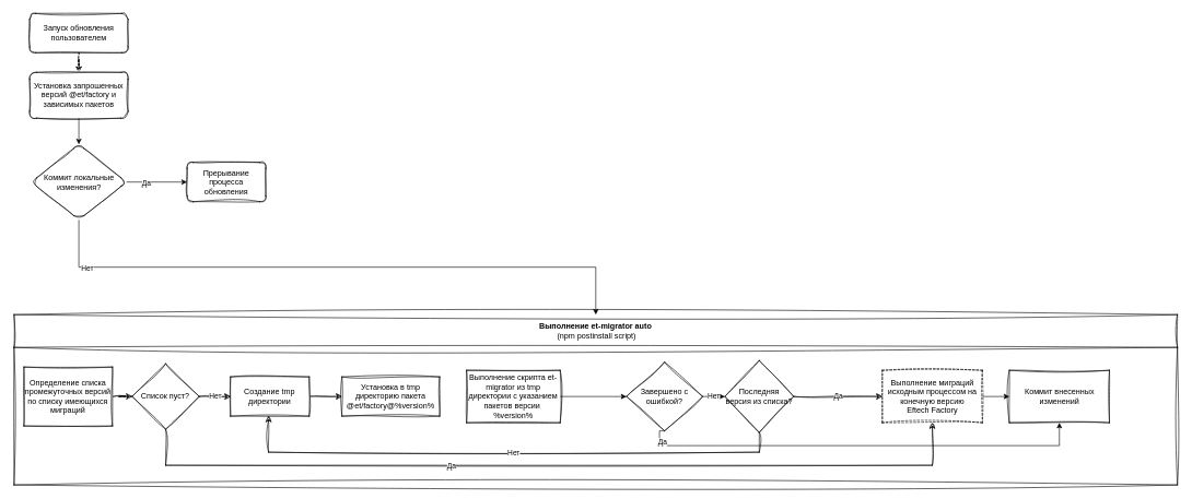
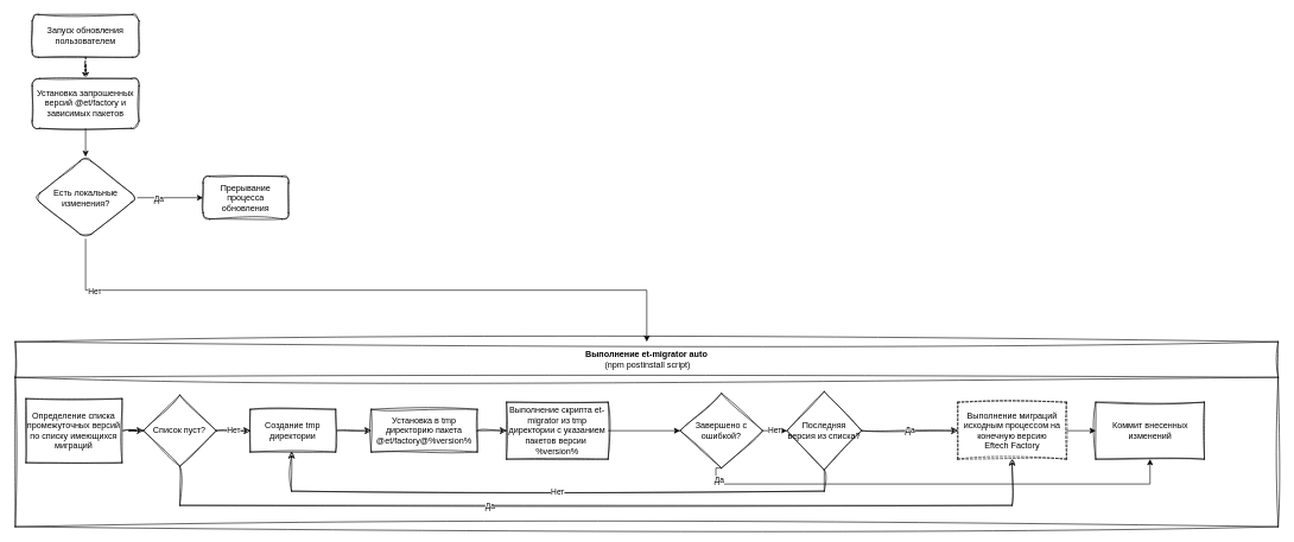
  <mxCell id="0" />
  <mxCell id="1" parent="0" />
  <mxCell id="2" value="" style="edgeStyle=orthogonalEdgeStyle;rounded=0;orthogonalLoop=1;jettySize=auto;html=1;flowAnimation=0;orthogonal=0;sketch=1;curveFitting=1;jiggle=2;dashed=1;" edge="1" parent="1" source="3" target="5"><mxGeometry relative="1" as="geometry" /></mxCell>
  <mxCell id="3" value="Запуск обновления пользователем" style="rounded=1;whiteSpace=wrap;html=1;fontSize=12;glass=0;strokeWidth=1;shadow=0;sketch=1;curveFitting=1;jiggle=2;" vertex="1" parent="1"><mxGeometry x="44" y="20" width="150" height="60" as="geometry" /></mxCell>
  <mxCell id="4" value="" style="edgeStyle=orthogonalEdgeStyle;rounded=0;orthogonalLoop=1;jettySize=auto;html=1;" edge="1" parent="1" source="5" target="34"><mxGeometry relative="1" as="geometry" /></mxCell>
  <mxCell id="5" value="Установка запрошенных версий @et/factory и зависимых пакетов" style="rounded=1;whiteSpace=wrap;html=1;fontSize=12;glass=0;strokeWidth=1;shadow=0;comic=0;enumerate=0;sketch=1;curveFitting=1;jiggle=2;" vertex="1" parent="1"><mxGeometry x="44" y="110" width="150" height="70" as="geometry" /></mxCell>
  <mxCell id="6" value="Выполнение et-migrator auto&lt;br style=&quot;border-color: var(--border-color); font-weight: 400;&quot;&gt;&lt;span style=&quot;font-weight: 400;&quot;&gt;&amp;nbsp;(npm postinstall script)&lt;/span&gt;" style="swimlane;whiteSpace=wrap;html=1;startSize=50;sketch=1;curveFitting=1;jiggle=2;" vertex="1" parent="1"><mxGeometry x="20.25" y="480" width="1773.75" height="260" as="geometry"><mxRectangle x="136.25" y="280" width="197.5" height="50" as="alternateBounds" /></mxGeometry></mxCell>
  <mxCell id="7" value="" style="edgeStyle=orthogonalEdgeStyle;rounded=0;orthogonalLoop=1;jettySize=auto;html=1;sketch=1;curveFitting=1;jiggle=2;" edge="1" parent="6" source="8" target="12"><mxGeometry relative="1" as="geometry" /></mxCell>
  <mxCell id="8" value="Определение списка промежуточных версий по списку имеющихся миграций" style="rounded=0;whiteSpace=wrap;html=1;sketch=1;curveFitting=1;jiggle=2;" vertex="1" parent="6"><mxGeometry x="15" y="80" width="135" height="90" as="geometry" /></mxCell>
  <mxCell id="9" value="Нет" style="edgeStyle=orthogonalEdgeStyle;rounded=0;orthogonalLoop=1;jettySize=auto;html=1;sketch=1;curveFitting=1;jiggle=2;" edge="1" parent="6" source="12" target="14"><mxGeometry relative="1" as="geometry" /></mxCell>
  <mxCell id="10" style="edgeStyle=orthogonalEdgeStyle;rounded=0;orthogonalLoop=1;jettySize=auto;html=1;exitX=0.5;exitY=1;exitDx=0;exitDy=0;entryX=0.5;entryY=1;entryDx=0;entryDy=0;sketch=1;curveFitting=1;jiggle=2;" edge="1" parent="6" source="12" target="23"><mxGeometry relative="1" as="geometry"><Array as="points"><mxPoint x="231" y="230" /><mxPoint x="1400" y="230" /></Array></mxGeometry></mxCell>
  <mxCell id="11" value="Да" style="edgeLabel;html=1;align=center;verticalAlign=middle;resizable=0;points=[];" vertex="1" connectable="0" parent="10"><mxGeometry x="-0.241" y="-1" relative="1" as="geometry"><mxPoint x="1" as="offset" /></mxGeometry></mxCell>
  <mxCell id="12" value="Список пуст?" style="rhombus;whiteSpace=wrap;html=1;sketch=1;curveFitting=1;jiggle=2;" vertex="1" parent="6"><mxGeometry x="180" y="75" width="102.25" height="100" as="geometry" /></mxCell>
  <mxCell id="13" value="" style="edgeStyle=orthogonalEdgeStyle;rounded=0;orthogonalLoop=1;jettySize=auto;html=1;sketch=1;curveFitting=1;jiggle=2;" edge="1" parent="6" source="14" target="15"><mxGeometry relative="1" as="geometry" /></mxCell>
  <mxCell id="14" value="Создание tmp директории" style="whiteSpace=wrap;html=1;sketch=1;curveFitting=1;jiggle=2;" vertex="1" parent="6"><mxGeometry x="329.995" y="95" width="120" height="60" as="geometry" /></mxCell>
  <mxCell id="15" value="Установка в tmp директорию пакета @et/factory@%version%" style="whiteSpace=wrap;html=1;sketch=1;curveFitting=1;jiggle=2;" vertex="1" parent="6"><mxGeometry x="500" y="95" width="148.88" height="60" as="geometry" /></mxCell>
  <mxCell id="16" value="" style="edgeStyle=orthogonalEdgeStyle;rounded=0;orthogonalLoop=1;jettySize=auto;html=1;" edge="1" parent="6" source="17" target="29"><mxGeometry relative="1" as="geometry" /></mxCell>
  <mxCell id="17" value="Выполнение скрипта et-migrator из tmp директории с указанием пакетов версии&amp;nbsp; %version%" style="whiteSpace=wrap;html=1;sketch=1;curveFitting=1;jiggle=2;" vertex="1" parent="6"><mxGeometry x="690" y="85" width="142.63" height="80" as="geometry" /></mxCell>
+ <mxCell id="18" value="" style="edgeStyle=orthogonalEdgeStyle;rounded=0;orthogonalLoop=1;jettySize=auto;html=1;sketch=1;curveFitting=1;jiggle=2;" edge="1" parent="6" source="15" target="17"><mxGeometry relative="1" as="geometry" /></mxCell>
  <mxCell id="19" value="Да" style="edgeStyle=orthogonalEdgeStyle;rounded=0;orthogonalLoop=1;jettySize=auto;html=1;sketch=1;curveFitting=1;jiggle=2;" edge="1" parent="6" source="22" target="23"><mxGeometry relative="1" as="geometry" /></mxCell>
  <mxCell id="20" style="edgeStyle=orthogonalEdgeStyle;rounded=0;orthogonalLoop=1;jettySize=auto;html=1;entryX=0.5;entryY=1;entryDx=0;entryDy=0;sketch=1;curveFitting=1;jiggle=2;exitX=0.5;exitY=1;exitDx=0;exitDy=0;" edge="1" parent="6" source="22"><mxGeometry relative="1" as="geometry"><mxPoint x="823.75" y="190" as="sourcePoint" /><mxPoint x="387.995" y="155" as="targetPoint" /><Array as="points"><mxPoint x="1136" y="210" /><mxPoint x="388" y="210" /></Array></mxGeometry></mxCell>
  <mxCell id="21" value="Нет" style="edgeLabel;html=1;align=center;verticalAlign=middle;resizable=0;points=[];" vertex="1" connectable="0" parent="20"><mxGeometry x="-0.027" relative="1" as="geometry"><mxPoint as="offset" /></mxGeometry></mxCell>
  <mxCell id="22" value="Последняя версия из списка?" style="rhombus;whiteSpace=wrap;html=1;sketch=1;curveFitting=1;jiggle=2;" vertex="1" parent="6"><mxGeometry x="1083.75" y="70" width="104.92" height="110" as="geometry" /></mxCell>
  <mxCell id="23" value="Выполнение миграций исходным процессом на конечную версию&lt;br&gt;Eftech Factory" style="whiteSpace=wrap;html=1;sketch=1;curveFitting=1;jiggle=2;dashed=1;" vertex="1" parent="6"><mxGeometry x="1323.75" y="85" width="152.62" height="80" as="geometry" /></mxCell>
  <mxCell id="24" value="Коммит внесенных изменений" style="whiteSpace=wrap;html=1;sketch=1;curveFitting=1;jiggle=2;" vertex="1" parent="6"><mxGeometry x="1517.5" y="85" width="152.62" height="80" as="geometry" /></mxCell>
  <mxCell id="25" value="" style="edgeStyle=orthogonalEdgeStyle;rounded=0;orthogonalLoop=1;jettySize=auto;html=1;" edge="1" parent="6" source="23" target="24"><mxGeometry relative="1" as="geometry" /></mxCell>
  <mxCell id="26" value="Нет" style="edgeStyle=orthogonalEdgeStyle;rounded=0;orthogonalLoop=1;jettySize=auto;html=1;" edge="1" parent="6" source="29" target="22"><mxGeometry relative="1" as="geometry" /></mxCell>
  <mxCell id="27" style="edgeStyle=orthogonalEdgeStyle;rounded=0;orthogonalLoop=1;jettySize=auto;html=1;entryX=0.5;entryY=1;entryDx=0;entryDy=0;exitX=0.5;exitY=1;exitDx=0;exitDy=0;" edge="1" parent="6" source="29" target="24"><mxGeometry relative="1" as="geometry"><mxPoint x="1023.945" y="180" as="sourcePoint" /><mxPoint x="1593.81" y="220" as="targetPoint" /><Array as="points"><mxPoint x="984" y="200" /><mxPoint x="1594" y="200" /></Array></mxGeometry></mxCell>
  <mxCell id="28" value="Да" style="edgeLabel;html=1;align=center;verticalAlign=middle;resizable=0;points=[];" vertex="1" connectable="0" parent="27"><mxGeometry x="-0.926" y="4" relative="1" as="geometry"><mxPoint as="offset" /></mxGeometry></mxCell>
  <mxCell id="29" value="Завершено с ошибкой?" style="rhombus;whiteSpace=wrap;html=1;sketch=1;curveFitting=1;jiggle=2;" vertex="1" parent="6"><mxGeometry x="933.75" y="72.5" width="116.06" height="105" as="geometry" /></mxCell>
  <mxCell id="30" style="edgeStyle=orthogonalEdgeStyle;rounded=0;orthogonalLoop=1;jettySize=auto;html=1;" edge="1" parent="1" source="34" target="6"><mxGeometry relative="1" as="geometry" /></mxCell>
  <mxCell id="31" value="Нет" style="edgeLabel;html=1;align=center;verticalAlign=middle;resizable=0;points=[];" vertex="1" connectable="0" parent="30"><mxGeometry x="-0.817" y="-1" relative="1" as="geometry"><mxPoint as="offset" /></mxGeometry></mxCell>
  <mxCell id="32" value="" style="edgeStyle=orthogonalEdgeStyle;rounded=0;orthogonalLoop=1;jettySize=auto;html=1;" edge="1" parent="1" source="34" target="35"><mxGeometry relative="1" as="geometry" /></mxCell>
  <mxCell id="33" value="Да" style="edgeLabel;html=1;align=center;verticalAlign=middle;resizable=0;points=[];" vertex="1" connectable="0" parent="32"><mxGeometry x="-0.341" relative="1" as="geometry"><mxPoint y="1" as="offset" /></mxGeometry></mxCell>
- <mxCell id="34" value="Коммит локальные изменения?" style="rhombus;whiteSpace=wrap;html=1;rounded=1;glass=0;strokeWidth=1;shadow=0;comic=0;sketch=1;curveFitting=1;jiggle=2;" vertex="1" parent="1"><mxGeometry x="46.5" y="220" width="145" height="115" as="geometry" /></mxCell>
+ <mxCell id="34" value="Есть локальные изменения?" style="rhombus;whiteSpace=wrap;html=1;rounded=1;glass=0;strokeWidth=1;shadow=0;comic=0;sketch=1;curveFitting=1;jiggle=2;" vertex="1" parent="1"><mxGeometry x="46.5" y="220" width="145" height="115" as="geometry" /></mxCell>
  <mxCell id="35" value="Прерывание процесса обновления" style="whiteSpace=wrap;html=1;rounded=1;glass=0;strokeWidth=1;shadow=0;comic=0;sketch=1;curveFitting=1;jiggle=2;" vertex="1" parent="1"><mxGeometry x="284" y="247.5" width="120" height="60" as="geometry" /></mxCell>
